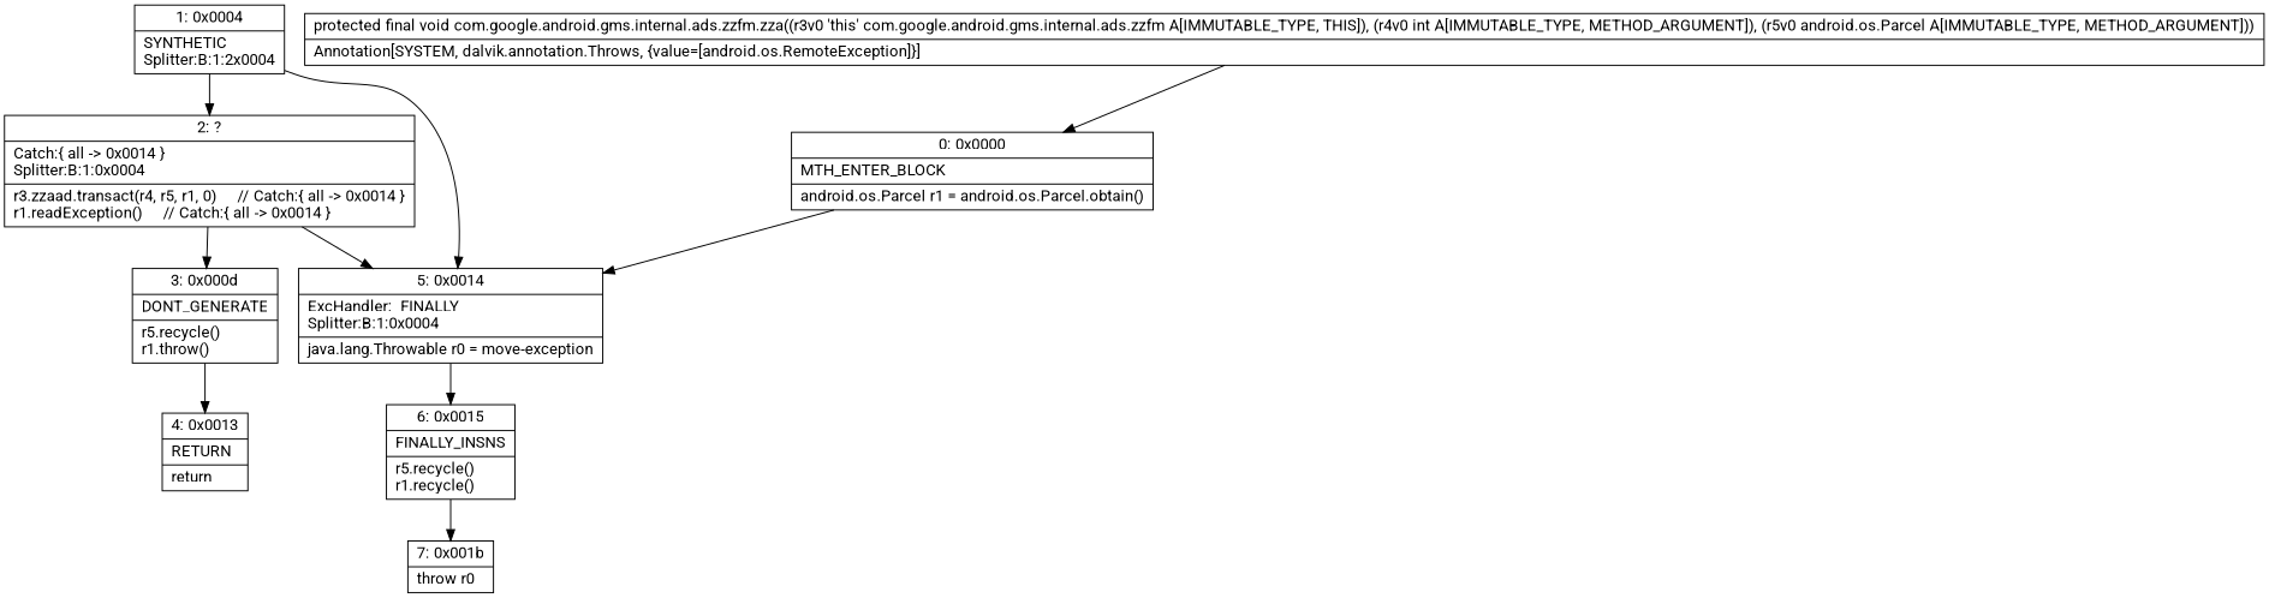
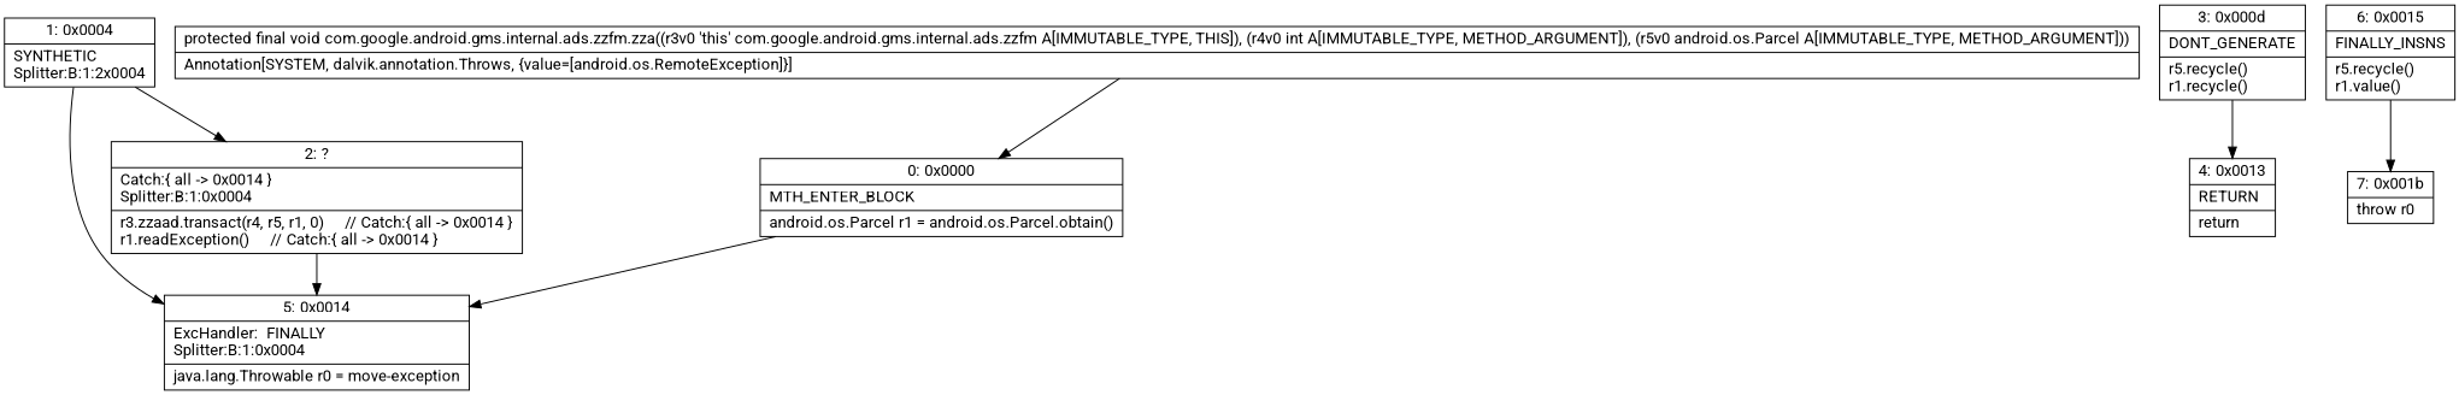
  digraph {
    fontname=Roboto
    node [fontname=Roboto shape=record]
    edge [fontname=Roboto]
    n1 [label="{0\:\ 0x0000|MTH_ENTER_BLOCK\l|android.os.Parcel r1 = android.os.Parcel.obtain()\l}"]
    n2 [label="{5\:\ 0x0014|ExcHandler:  FINALLY\lSplitter:B:1:0x0004\l|java.lang.Throwable r0 = move\-exception\l}"]
    n3 [label="{1\:\ 0x0004|SYNTHETIC\lSplitter:B:1:2x0004\l}"]
    n4 [label="{2\:\ ?|Catch:\{ all \-\> 0x0014 \}\lSplitter:B:1:0x0004\l|r3.zzaad.transact(r4, r5, r1, 0)     \/\/ Catch:\{ all \-\> 0x0014 \}\lr1.readException()     \/\/ Catch:\{ all \-\> 0x0014 \}\l}"]
-   n5 [label="{3\:\ 0x000d|DONT_GENERATE\l|r5.recycle()\lr1.throw()\l}"]
-   n6 [label="{6\:\ 0x0015|FINALLY_INSNS\l|r5.recycle()\lr1.recycle()\l}"]
+   n5 [label="{3\:\ 0x000d|DONT_GENERATE\l|r5.recycle()\lr1.recycle()\l}"]
+   n6 [label="{6\:\ 0x0015|FINALLY_INSNS\l|r5.recycle()\lr1.value()\l}"]
    n7 [label="{4\:\ 0x0013|RETURN\l|return\l}"]
    n8 [label="{7\:\ 0x001b|throw r0\l}"]
    n9 [label="{protected final void com.google.android.gms.internal.ads.zzfm.zza((r3v0 'this' com.google.android.gms.internal.ads.zzfm A[IMMUTABLE_TYPE, THIS]), (r4v0 int A[IMMUTABLE_TYPE, METHOD_ARGUMENT]), (r5v0 android.os.Parcel A[IMMUTABLE_TYPE, METHOD_ARGUMENT]))  | Annotation[SYSTEM, dalvik.annotation.Throws, \{value=[android.os.RemoteException]\}]\l}"]
    n1 -> n2
-   n2 -> n6
    n3 -> n2
    n3 -> n4
    n4 -> n2
-   n4 -> n5
    n5 -> n7
    n6 -> n8
    n9 -> n1
  }
